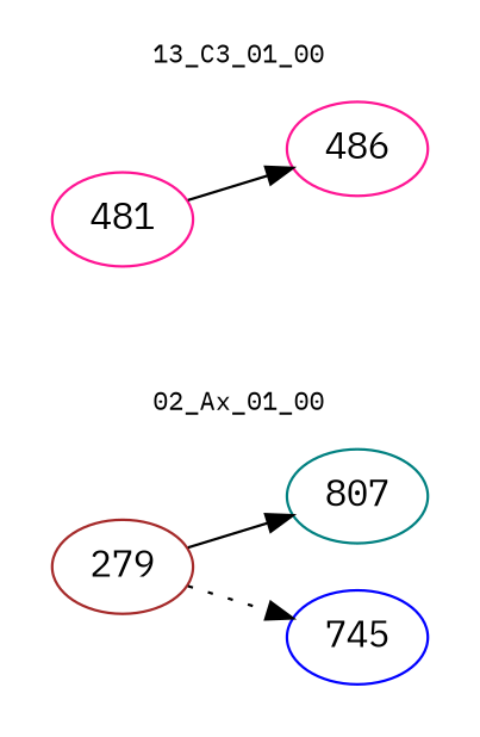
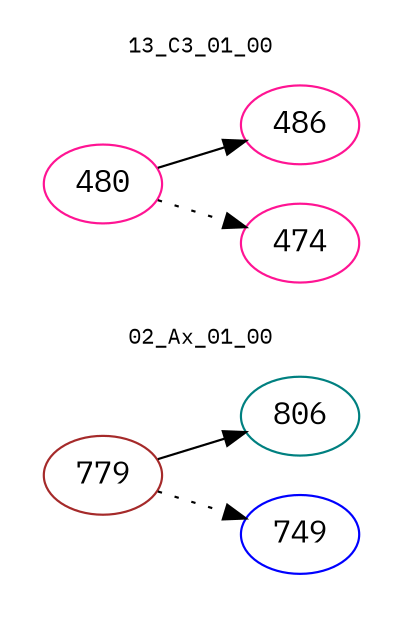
  digraph {
    fontname="IBM Plex Mono"
    rankdir=LR
    node [color=deeppink fontname="IBM Plex Mono"]
    edge [color=black fontname="IBM Plex Mono" style=dotted]
-   n1 [color=brown label=279]
-   n2 [color=blue label=745]
-   n3 [color=teal label=807]
-   n4 [label=481]
+   n1 [color=brown label=779]
+   n2 [color=blue label=749]
+   n3 [color=teal label=806]
+   n4 [label=480]
+   n5 [label=474]
    n6 [label=486]
    subgraph cluster_1 {
      color=white
      fontsize=10
      label="02_Ax_01_00"
      n1
      n2
      n3
    }
    subgraph cluster_2 {
      color=white
      fontsize=10
      label="13_C3_01_00"
      n4
+     n5
      n6
    }
    n1 -> n2
    n1 -> n3 [style=solid]
+   n4 -> n5
    n4 -> n6 [style=solid]
  }
